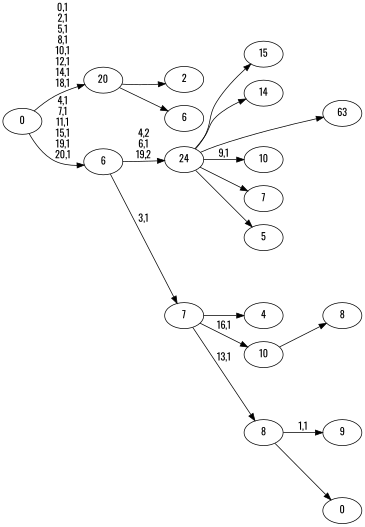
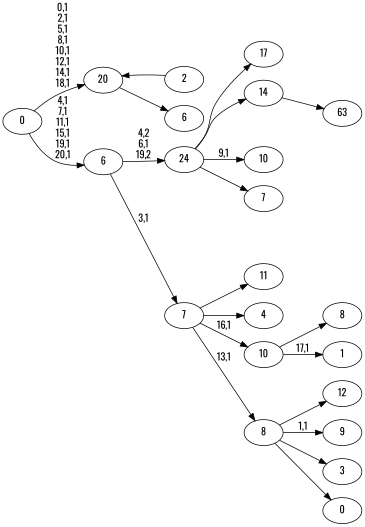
  digraph {
    fontname=Oswald
    rankdir=LR
    node [fontname=Oswald]
    edge [fontname=Oswald]
-   n1 [label=15]
+   n1 [label=17]
    n2 [label=14]
    n3 [label=63]
+   n4 [label=12]
+   n5 [label=11]
    n6 [label=10]
    n7 [label=9]
    n8 [label=8]
    n9 [label=7]
    n10 [label=6]
-   n11 [label=5]
    24
    n13 [label=4]
+   n14 [label=3]
    n15 [label=2]
    20
+   n17 [label=1]
    10
    n19 [label=0]
    8
    7
    6
    0
    24 -> n1
    24 -> n2
-   24 -> n3
+   n2 -> n3
    24 -> n6 [label="9,1"]
    24 -> n9
-   24 -> n11
    20 -> n10
-   20 -> n15
+   n15 -> 20
    10 -> n8
+   10 -> n17 [label="17,1"]
+   8 -> n4
    8 -> n7 [label="1,1"]
+   8 -> n14
    8 -> n19
+   7 -> n5
    7 -> n13
    7 -> 10 [label="16,1"]
    7 -> 8 [label="13,1"]
    6 -> 24 [label="4,2\n6,1\n19,2"]
    6 -> 7 [label="3,1"]
    0 -> 20 [label="0,1\n2,1\n5,1\n8,1\n10,1\n12,1\n14,1\n18,1"]
    0 -> 6 [label="4,1\n7,1\n11,1\n15,1\n19,1\n20,1"]
  }
